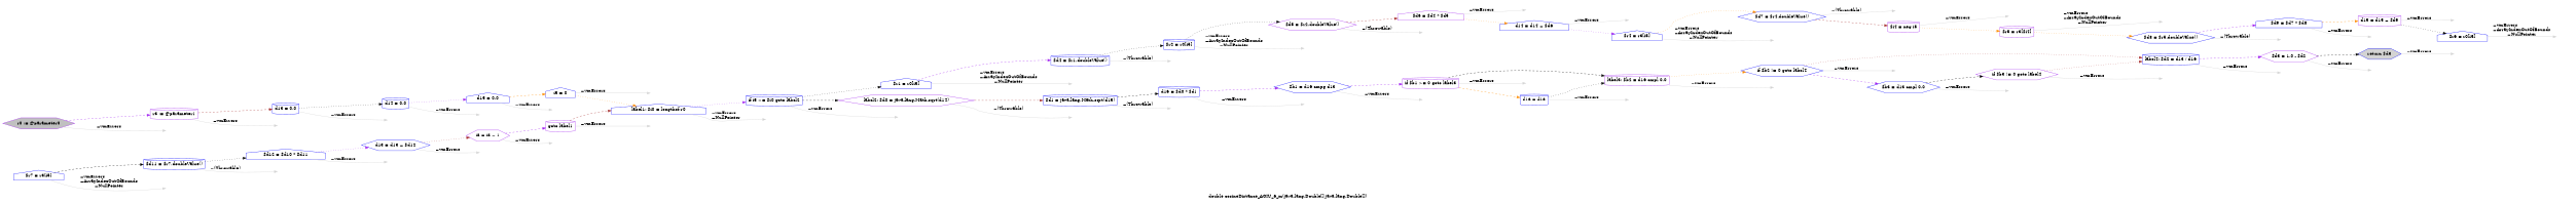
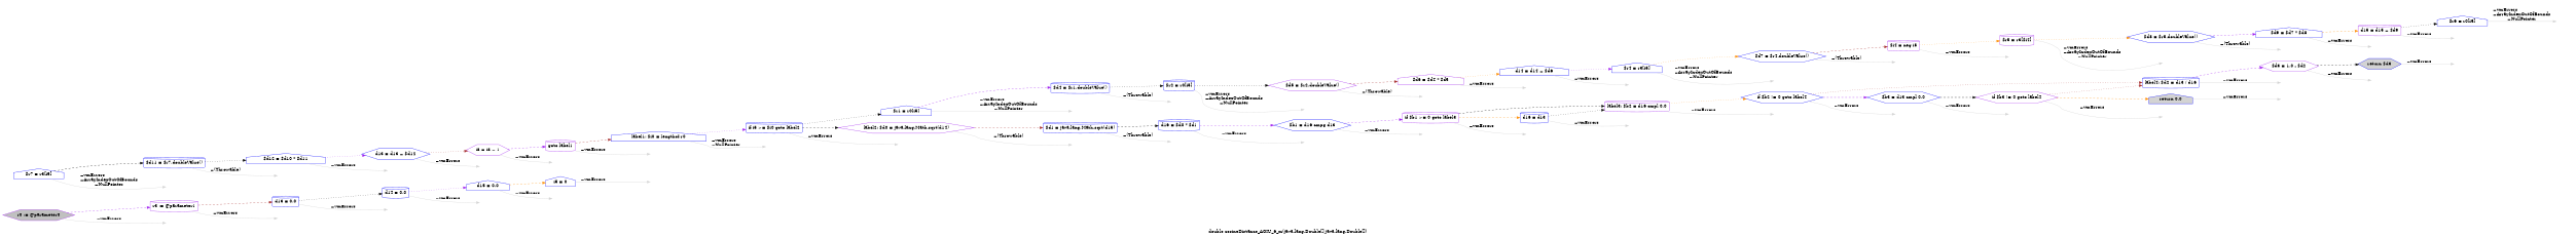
  digraph {
    label="double cosineDistance_AOIU_6_m(java.lang.Double[],java.lang.Double[])"
    rankdir=LR
    node [shape=box style=invis]
    edge [color=lightgray]
    n1 [color=purple fillcolor=gray label="r0 := @parameter0" shape=hexagon style=filled]
    n2 [color=purple label="r3 := @parameter1" shape=cylinder style=""]
    n3 [label=Esc]
    n4 [color=blue label="d13 = 0.0" shape=cylinder style=""]
    n5 [label=Esc]
    n6 [color=blue label="d14 = 0.0" shape=cylinder style=""]
    n7 [label=Esc]
    n8 [color=blue label="d15 = 0.0" shape=house style=""]
    n9 [label=Esc]
    n10 [color=blue label="i5 = 0" shape=house style=""]
    n11 [label=Esc]
    n12 [color=blue label="label1: $i0 = lengthof r0" shape=house style=""]
    n13 [label=Esc]
    n14 [color=blue label="if i5 >= $i0 goto label2" shape=cylinder style=""]
    n15 [label=Esc]
    n16 [color=blue label="$r1 = r0[i5]" shape=house style=""]
    n17 [color=purple label="label2: $d0 = java.lang.Math.sqrt(d14)" shape=hexagon style=""]
    n18 [label=Esc]
    n19 [color=blue label="$d4 = $r1.doubleValue()" shape=cylinder style=""]
    n20 [label=Esc]
    n21 [color=blue label="$d1 = java.lang.Math.sqrt(d15)" shape=cylinder style=""]
    n22 [label=Esc]
    n23 [color=blue label="$r2 = r0[i5]" shape=cylinder style=""]
    n24 [label=Esc]
    n25 [color=blue label="d16 = $d0 * $d1" shape=cylinder style=""]
    n26 [label=Esc]
    n27 [color=purple label="$d5 = $r2.doubleValue()" shape=hexagon style=""]
    n28 [label=Esc]
    n29 [color=purple label="$d6 = $d4 * $d5" shape=house style=""]
    n30 [label=Esc]
    n31 [color=blue label="d14 = d14 + $d6" shape=house style=""]
    n32 [label=Esc]
    n33 [color=blue label="$r4 = r3[i5]" shape=house style=""]
    n34 [label=Esc]
    n35 [color=blue label="$d7 = $r4.doubleValue()" shape=hexagon style=""]
    n36 [label=Esc]
    n37 [color=purple label="$i4 = neg i5" shape=cylinder style=""]
    n38 [label=Esc]
    n39 [color=purple label="$r5 = r3[$i4]" shape=cylinder style=""]
    n40 [label=Esc]
    n41 [color=blue label="$d8 = $r5.doubleValue()" shape=hexagon style=""]
    n42 [label=Esc]
    n43 [color=blue label="$d9 = $d7 * $d8" shape=house style=""]
    n44 [label=Esc]
    n45 [color=purple label="d15 = d15 + $d9" shape=cylinder style=""]
    n46 [label=Esc]
    n47 [color=blue label="$r6 = r0[i5]" shape=house style=""]
    n48 [label=Esc]
    n49 [label=Esc]
    n50 [color=blue label="$r7 = r3[i5]" shape=house style=""]
    n51 [color=blue label="$d11 = $r7.doubleValue()" shape=cylinder style=""]
    n52 [label=Esc]
    n53 [label=Esc]
    n54 [color=blue label="$d12 = $d10 * $d11" shape=house style=""]
    n55 [label=Esc]
    n56 [color=blue label="d13 = d13 + $d12" shape=hexagon style=""]
    n57 [label=Esc]
    n58 [color=purple label="i5 = i5 + 1" shape=hexagon style=""]
    n59 [label=Esc]
    n60 [color=purple label="goto label1" shape=cylinder style=""]
    n61 [label=Esc]
    n62 [label=Esc]
    n63 [color=blue label="$b1 = d16 cmpg d13" shape=hexagon style=""]
    n64 [label=Esc]
    n65 [color=purple label="if $b1 >= 0 goto label3" shape=cylinder style=""]
    n66 [label=Esc]
    n67 [color=blue label="d16 = d13" shape=cylinder style=""]
    n68 [color=purple label="label3: $b2 = d16 cmpl 0.0" shape=cylinder style=""]
    n69 [label=Esc]
    n70 [label=Esc]
    n71 [color=blue label="if $b2 != 0 goto label4" shape=hexagon style=""]
    n72 [label=Esc]
    n73 [color=blue label="$b3 = d13 cmpl 0.0" shape=hexagon style=""]
    n74 [color=blue label="label4: $d2 = d13 / d16" shape=cylinder style=""]
    n75 [label=Esc]
    n76 [color=purple label="if $b3 != 0 goto label4" shape=hexagon style=""]
    n77 [label=Esc]
    n78 [color=purple label="$d3 = 1.0 - $d2" shape=hexagon style=""]
    n79 [label=Esc]
+   n80 [color=blue fillcolor=lightgray label="return 0.0" shape=house style=filled]
    n81 [label=Esc]
    n82 [color=blue fillcolor=lightgray label="return $d3" shape=hexagon style=filled]
    n83 [label=Esc]
    n84 [label=Esc]
    n85 [label=Esc]
    n1 -> n2 [color=purple style=dashed]
    n1 -> n3 [label="\l+vmErrors"]
    n2 -> n4 [color=brown style=dashed]
    n2 -> n5 [label="\l+vmErrors"]
    n4 -> n6 [color=black style=dotted]
    n4 -> n7 [label="\l+vmErrors"]
    n6 -> n8 [color=purple style=dotted]
    n6 -> n9 [label="\l+vmErrors"]
    n8 -> n10 [color=darkorange style=dashed]
    n8 -> n11 [label="\l+vmErrors"]
-   n10 -> n12 [color=darkorange style=dotted]
    n10 -> n13 [label="\l+vmErrors"]
    n12 -> n14 [color=purple style=dotted]
    n12 -> n15 [label="\l+vmErrors\l+NullPointer"]
    n14 -> n16 [color=black style=dotted]
    n14 -> n17 [color=black style=dashed]
    n14 -> n18 [label="\l+vmErrors"]
    n16 -> n19 [color=purple style=dashed]
    n16 -> n20 [label="\l+vmErrors\l+ArrayIndexOutOfBounds\l+NullPointer"]
    n17 -> n21 [color=brown style=dashed]
    n17 -> n22 [label="\l+(Throwable)"]
    n19 -> n23 [color=black style=dotted]
    n19 -> n24 [label="\l+(Throwable)"]
    n21 -> n25 [color=black style=dashed]
    n21 -> n26 [label="\l+(Throwable)"]
    n23 -> n27 [color=black style=dotted]
    n23 -> n28 [label="\l+vmErrors\l+ArrayIndexOutOfBounds\l+NullPointer"]
    n25 -> n63 [color=purple style=dashed]
    n25 -> n64 [label="\l+vmErrors"]
    n27 -> n29 [color=brown style=dashed]
    n27 -> n30 [label="\l+(Throwable)"]
    n29 -> n31 [color=darkorange style=dotted]
    n29 -> n32 [label="\l+vmErrors"]
    n31 -> n33 [color=purple style=dotted]
    n31 -> n34 [label="\l+vmErrors"]
    n33 -> n35 [color=darkorange style=dotted]
    n33 -> n36 [label="\l+vmErrors\l+ArrayIndexOutOfBounds\l+NullPointer"]
    n35 -> n37 [color=brown style=dashed]
    n35 -> n38 [label="\l+(Throwable)"]
    n37 -> n39 [color=darkorange style=dotted]
    n37 -> n40 [label="\l+vmErrors"]
    n39 -> n41 [color=darkorange style=dotted]
    n39 -> n42 [label="\l+vmErrors\l+ArrayIndexOutOfBounds\l+NullPointer"]
    n41 -> n43 [color=purple style=dashed]
    n41 -> n44 [label="\l+(Throwable)"]
    n43 -> n45 [color=darkorange style=dashed]
    n43 -> n46 [label="\l+vmErrors"]
    n45 -> n47 [color=black style=dotted]
    n45 -> n48 [label="\l+vmErrors"]
    n47 -> n49 [label="\l+vmErrors\l+ArrayIndexOutOfBounds\l+NullPointer"]
    n50 -> n51 [color=black style=dashed]
    n50 -> n52 [label="\l+vmErrors\l+ArrayIndexOutOfBounds\l+NullPointer"]
    n51 -> n54 [color=black style=dotted]
    n51 -> n55 [label="\l+(Throwable)"]
    n54 -> n56 [color=purple style=dotted]
    n54 -> n57 [label="\l+vmErrors"]
    n56 -> n58 [color=brown style=dotted]
    n56 -> n59 [label="\l+vmErrors"]
    n58 -> n60 [color=purple style=dashed]
    n58 -> n61 [label="\l+vmErrors"]
    n60 -> n12 [color=brown style=dashed]
    n60 -> n62 [label="\l+vmErrors"]
    n63 -> n65 [color=purple style=dashed]
    n63 -> n66 [label="\l+vmErrors"]
    n65 -> n67 [color=darkorange style=dashed]
    n65 -> n68 [color=black style=dashed]
    n65 -> n69 [label="\l+vmErrors"]
    n67 -> n68 [color=black style=dotted]
    n67 -> n70 [label="\l+vmErrors"]
    n68 -> n71 [color=darkorange style=dotted]
    n68 -> n72 [label="\l+vmErrors"]
    n71 -> n73 [color=purple style=dashed]
    n71 -> n74 [color=brown style=dotted]
    n71 -> n75 [label="\l+vmErrors"]
    n73 -> n76 [color=black style=dashed]
    n73 -> n77 [label="\l+vmErrors"]
    n74 -> n78 [color=purple style=dashed]
    n74 -> n79 [label="\l+vmErrors"]
    n76 -> n74 [color=brown style=dotted]
+   n76 -> n80 [color=darkorange style=dashed]
    n76 -> n81 [label="\l+vmErrors"]
    n78 -> n82 [color=black style=dashed]
    n78 -> n83 [label="\l+vmErrors"]
+   n80 -> n84 [label="\l+vmErrors"]
    n82 -> n85 [label="\l+vmErrors"]
  }
